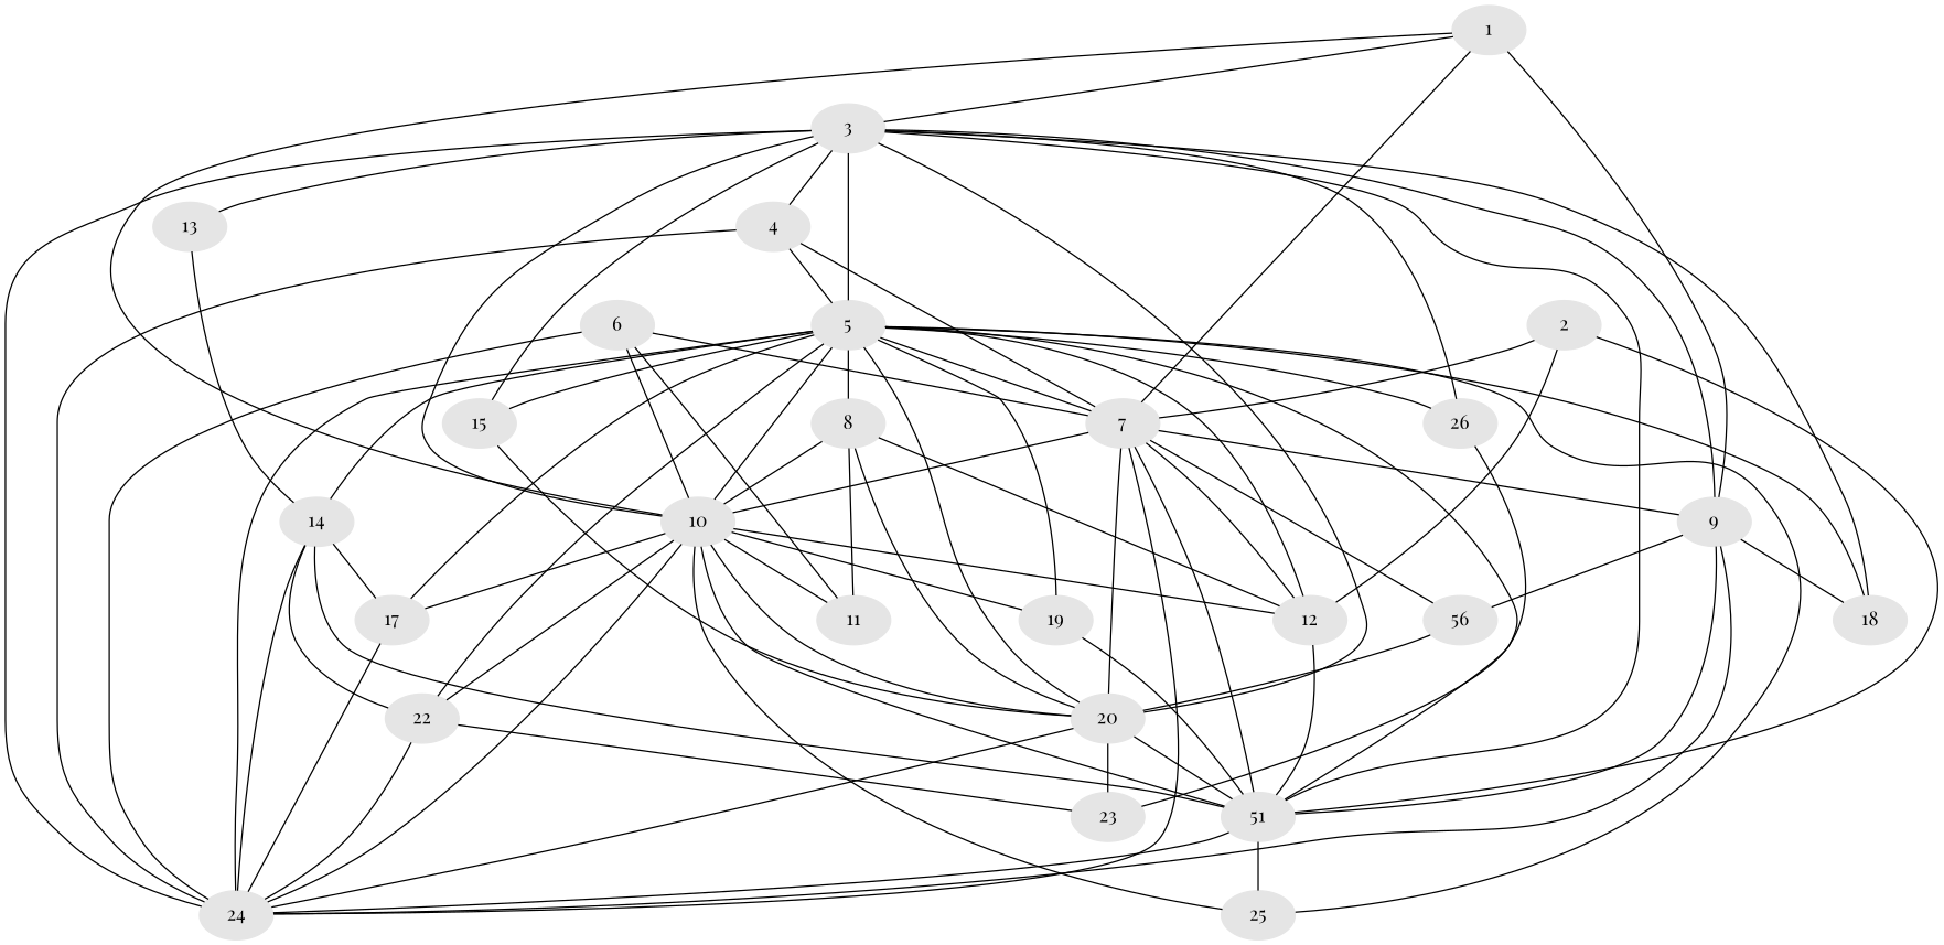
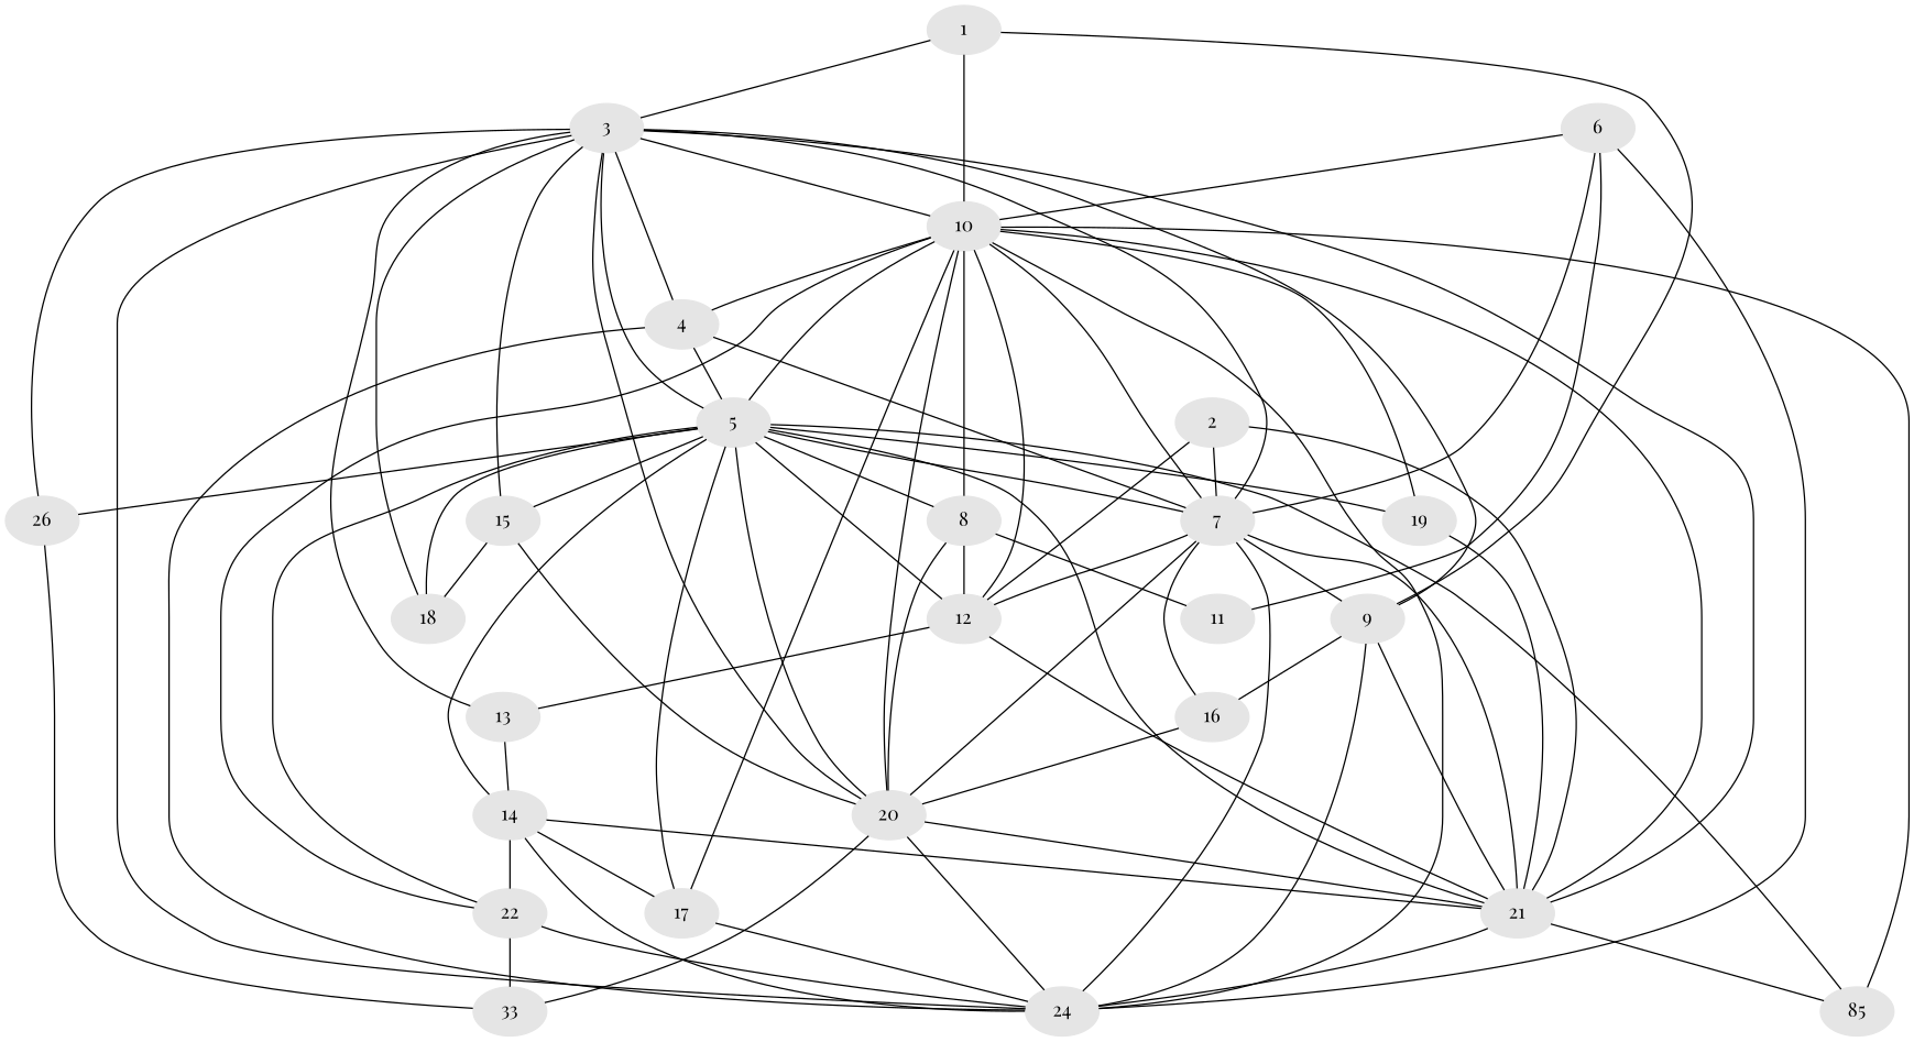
  graph {
    fontname="Playfair Display"
    node [color=gray90 fontname="Playfair Display" style=filled]
    edge [fontname="Playfair Display" weight=1.0]
    1
    3
    9
    10
    7
-   21 [label=51]
+   21
    4
    5
    13
    15
    18
    20
    24
    26
-   16 [label=56]
+   16
    12
    17
    19
    22
-   25
+   25 [label=85]
    11
    2
    8
    14
-   23
+   23 [label=33]
    6
    1 -- 3
    1 -- 9
    1 -- 10
    3 -- 9
    3 -- 10 [weight=4.0]
-   1 -- 7 [weight=3.0]
+   3 -- 7 [weight=3.0]
    3 -- 21 [weight=2.0]
    3 -- 4
    3 -- 5 [weight=5.0]
    3 -- 13
    3 -- 15
    3 -- 18
    3 -- 20 [weight=2.0]
    3 -- 24 [weight=2.0]
    3 -- 26
    9 -- 21
-   9 -- 18
+   15 -- 18
    9 -- 24
    9 -- 16
    10 -- 21 [weight=2.0]
    10 -- 20 [weight=3.0]
    10 -- 24 [weight=3.0]
    10 -- 12
    10 -- 17 [weight=2.0]
    10 -- 19
    10 -- 22
    10 -- 25
-   10 -- 11
+   10 -- 4
    7 -- 9
    7 -- 10 [weight=3.0]
    7 -- 21
    7 -- 20 [weight=2.0]
    7 -- 24 [weight=2.0]
    7 -- 16
    7 -- 12
    21 -- 24
    21 -- 25
    4 -- 7
    4 -- 5
    4 -- 24
    5 -- 10 [weight=4.0]
    5 -- 7 [weight=3.0]
    5 -- 21 [weight=2.0]
    5 -- 15
    5 -- 18
    5 -- 20 [weight=2.0]
-   5 -- 24 [weight=6.0]
    5 -- 26 [weight=2.0]
    5 -- 12 [weight=2.0]
    5 -- 17
    5 -- 19 [weight=2.0]
    5 -- 22
    5 -- 25
    5 -- 8
    5 -- 14 [weight=2.0]
    13 -- 14
    15 -- 20
    20 -- 21 [weight=4.0]
    20 -- 24
    20 -- 23
    26 -- 23
    16 -- 20 [weight=2.0]
    12 -- 21
+   12 -- 13 [weight=2.0]
    17 -- 24
    19 -- 21
    22 -- 24 [weight=2.0]
    22 -- 23
    2 -- 7
    2 -- 21
    2 -- 12
    8 -- 10 [weight=2.0]
    8 -- 20
    8 -- 12
    8 -- 11
    14 -- 21
    14 -- 24
    14 -- 17
    14 -- 22
    6 -- 10 [weight=3.0]
    6 -- 7
    6 -- 24
    6 -- 11 [weight=2.0]
  }
